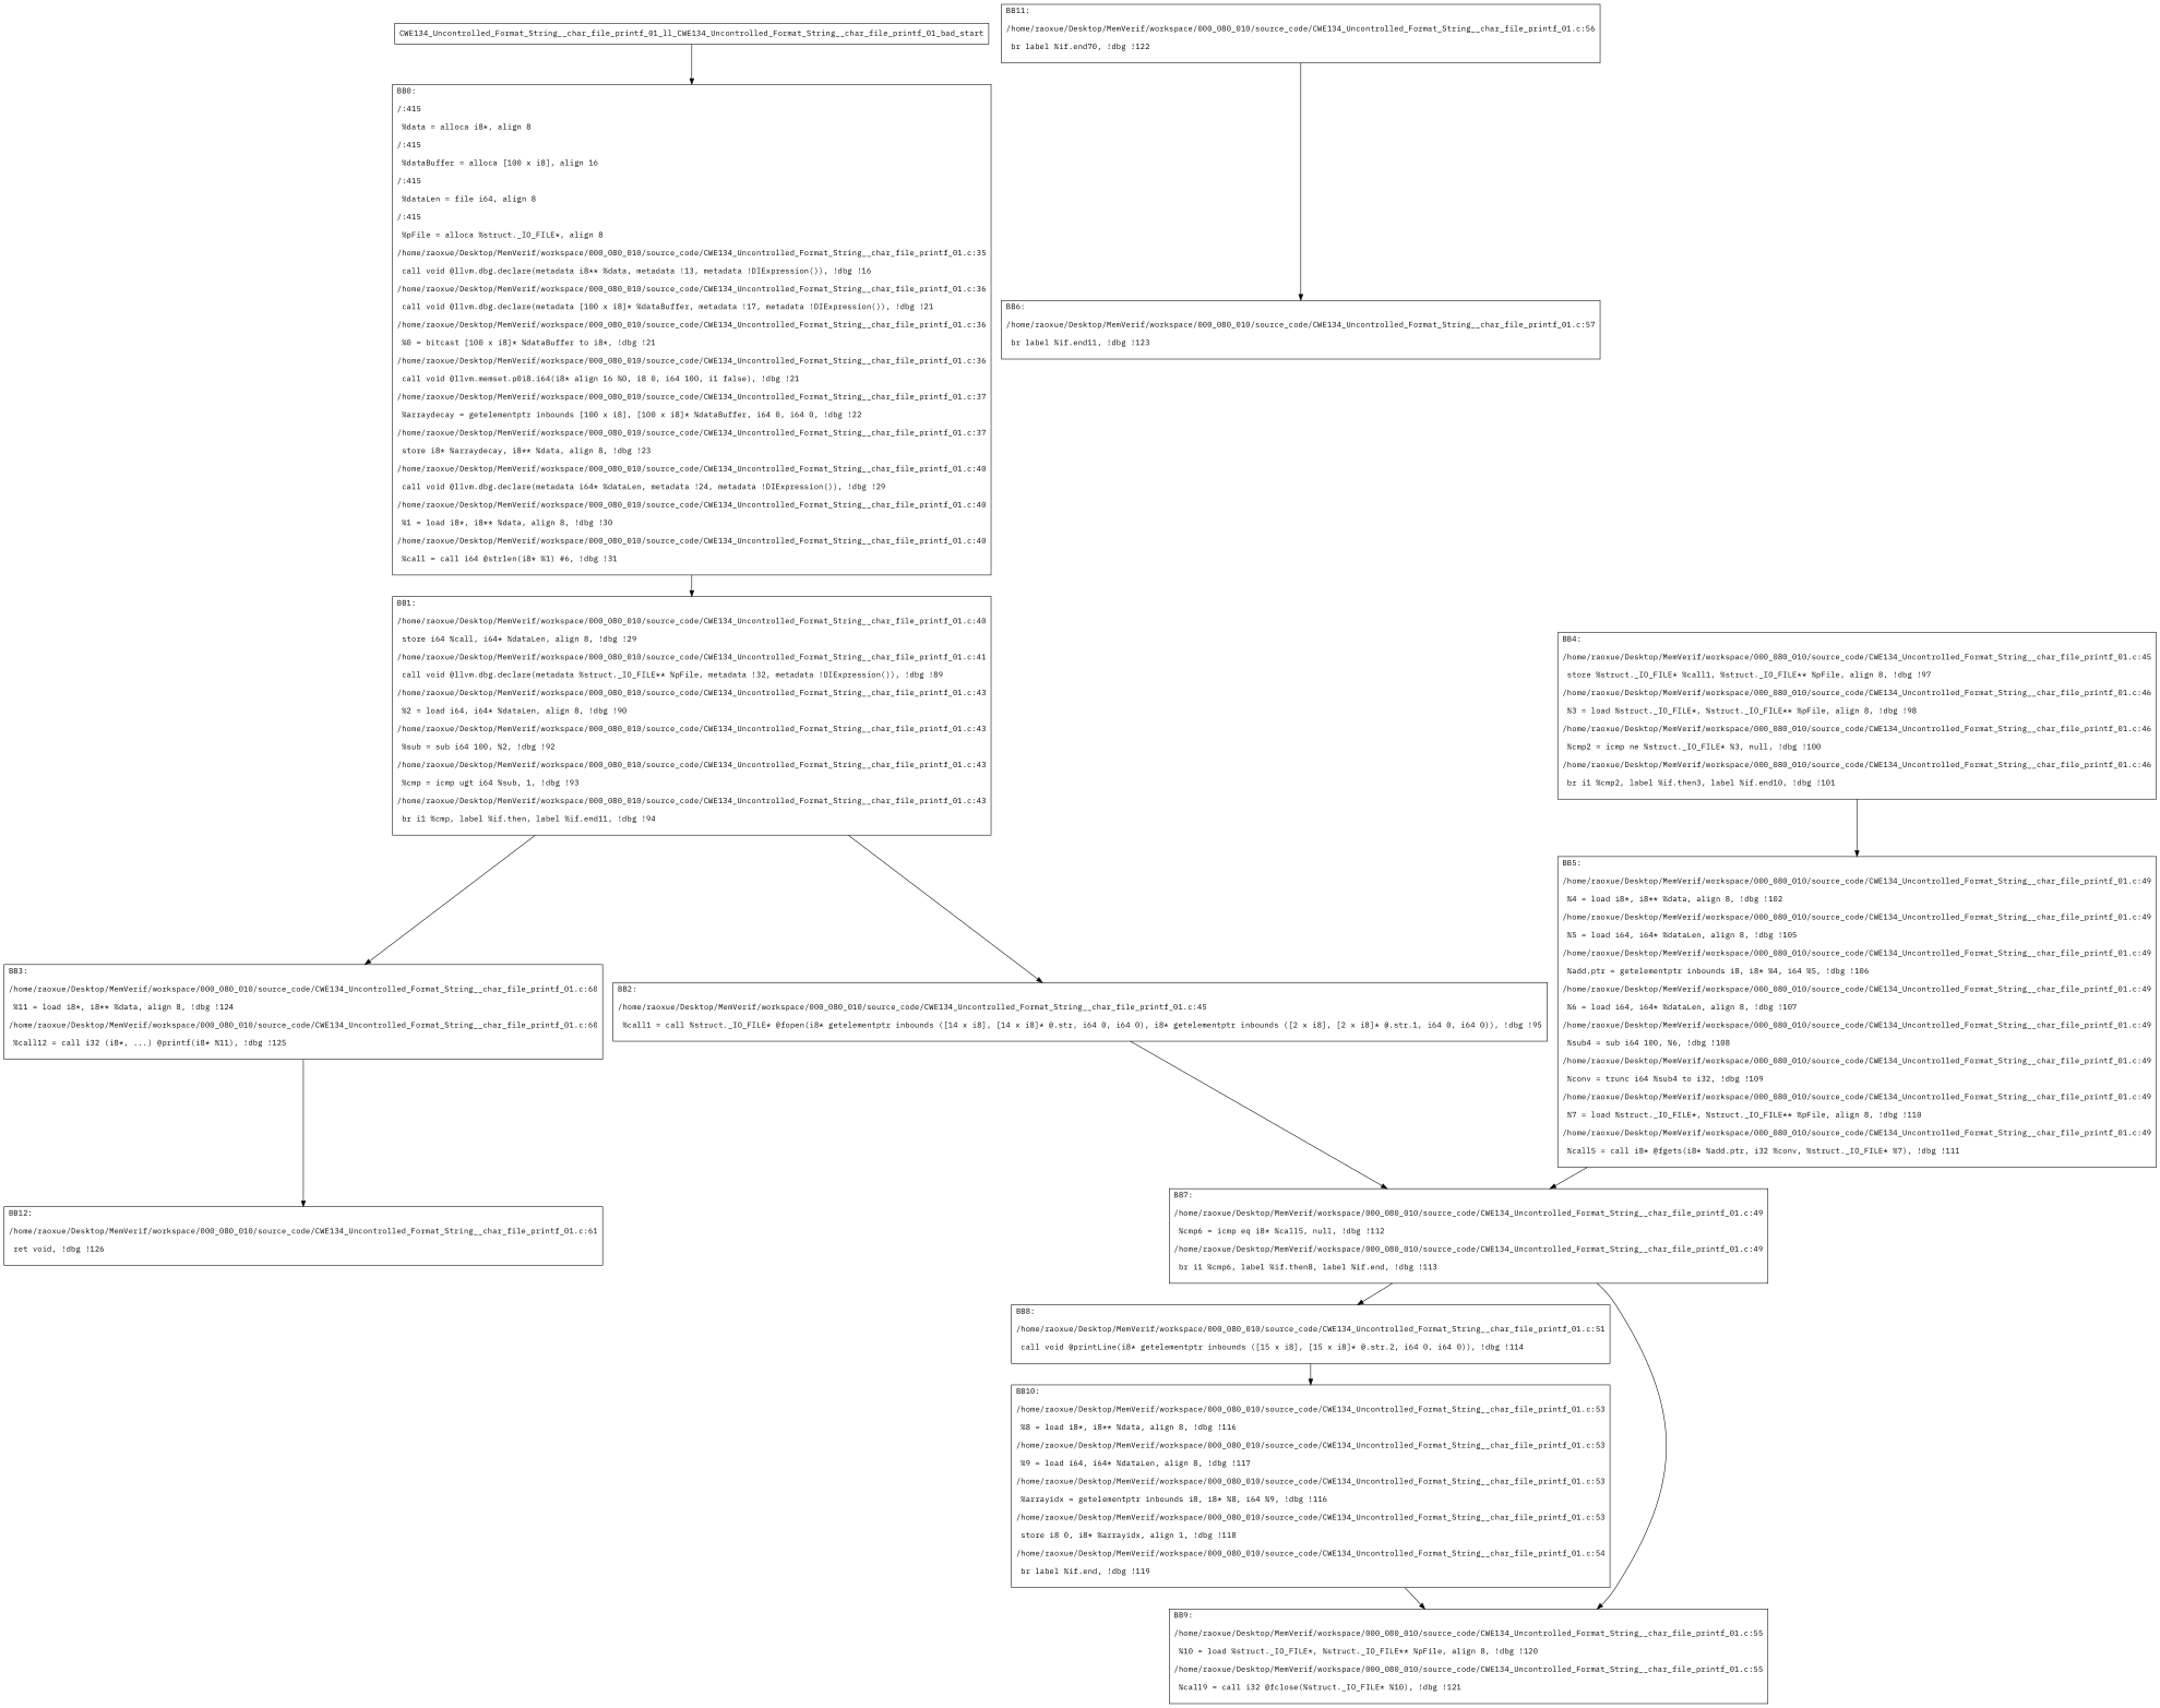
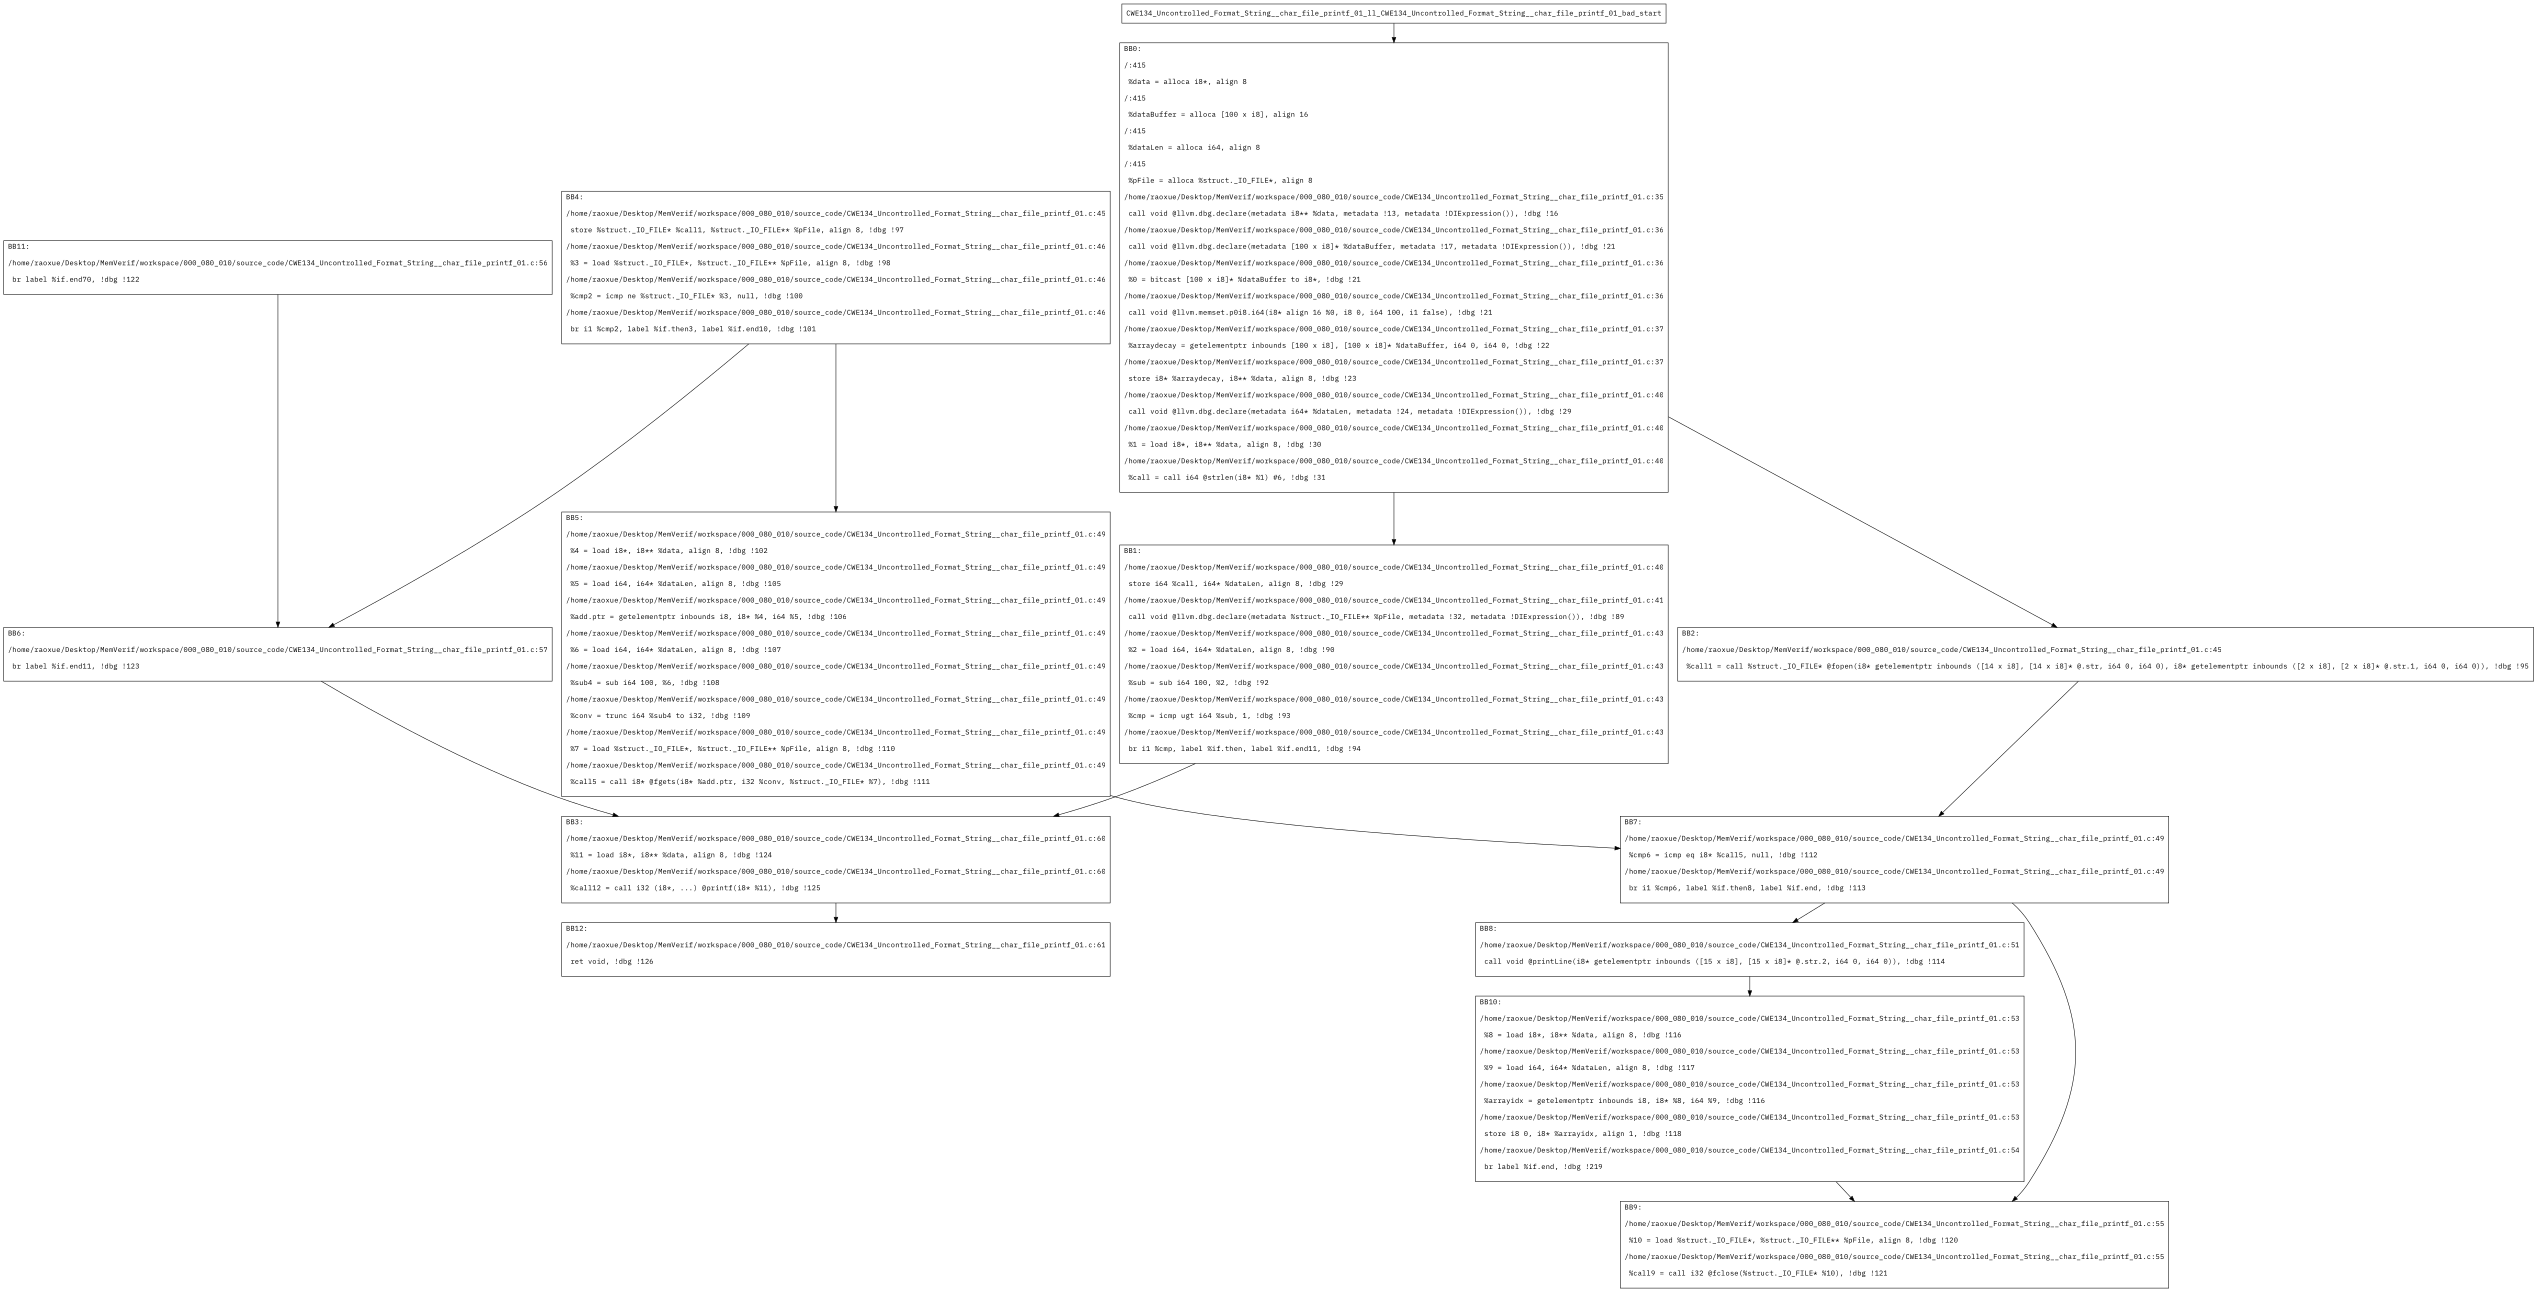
  digraph {
    fontname="IBM Plex Mono"
    node [fontname="IBM Plex Mono" shape=record]
    edge [fontname="IBM Plex Mono"]
    n1 [label="{CWE134_Uncontrolled_Format_String__char_file_printf_01_ll_CWE134_Uncontrolled_Format_String__char_file_printf_01_bad_start}"]
-   n2 [label="{BB0:\l\l/:415\l\n  %data = alloca i8*, align 8\l\n/:415\l\n  %dataBuffer = alloca [100 x i8], align 16\l\n/:415\l\n  %dataLen = file i64, align 8\l\n/:415\l\n  %pFile = alloca %struct._IO_FILE*, align 8\l\n/home/raoxue/Desktop/MemVerif/workspace/000_080_010/source_code/CWE134_Uncontrolled_Format_String__char_file_printf_01.c:35\l\n  call void @llvm.dbg.declare(metadata i8** %data, metadata !13, metadata !DIExpression()), !dbg !16\l\n/home/raoxue/Desktop/MemVerif/workspace/000_080_010/source_code/CWE134_Uncontrolled_Format_String__char_file_printf_01.c:36\l\n  call void @llvm.dbg.declare(metadata [100 x i8]* %dataBuffer, metadata !17, metadata !DIExpression()), !dbg !21\l\n/home/raoxue/Desktop/MemVerif/workspace/000_080_010/source_code/CWE134_Uncontrolled_Format_String__char_file_printf_01.c:36\l\n  %0 = bitcast [100 x i8]* %dataBuffer to i8*, !dbg !21\l\n/home/raoxue/Desktop/MemVerif/workspace/000_080_010/source_code/CWE134_Uncontrolled_Format_String__char_file_printf_01.c:36\l\n  call void @llvm.memset.p0i8.i64(i8* align 16 %0, i8 0, i64 100, i1 false), !dbg !21\l\n/home/raoxue/Desktop/MemVerif/workspace/000_080_010/source_code/CWE134_Uncontrolled_Format_String__char_file_printf_01.c:37\l\n  %arraydecay = getelementptr inbounds [100 x i8], [100 x i8]* %dataBuffer, i64 0, i64 0, !dbg !22\l\n/home/raoxue/Desktop/MemVerif/workspace/000_080_010/source_code/CWE134_Uncontrolled_Format_String__char_file_printf_01.c:37\l\n  store i8* %arraydecay, i8** %data, align 8, !dbg !23\l\n/home/raoxue/Desktop/MemVerif/workspace/000_080_010/source_code/CWE134_Uncontrolled_Format_String__char_file_printf_01.c:40\l\n  call void @llvm.dbg.declare(metadata i64* %dataLen, metadata !24, metadata !DIExpression()), !dbg !29\l\n/home/raoxue/Desktop/MemVerif/workspace/000_080_010/source_code/CWE134_Uncontrolled_Format_String__char_file_printf_01.c:40\l\n  %1 = load i8*, i8** %data, align 8, !dbg !30\l\n/home/raoxue/Desktop/MemVerif/workspace/000_080_010/source_code/CWE134_Uncontrolled_Format_String__char_file_printf_01.c:40\l\n  %call = call i64 @strlen(i8* %1) #6, !dbg !31\l\n}"]
+   n2 [label="{BB0:\l\l/:415\l\n  %data = alloca i8*, align 8\l\n/:415\l\n  %dataBuffer = alloca [100 x i8], align 16\l\n/:415\l\n  %dataLen = alloca i64, align 8\l\n/:415\l\n  %pFile = alloca %struct._IO_FILE*, align 8\l\n/home/raoxue/Desktop/MemVerif/workspace/000_080_010/source_code/CWE134_Uncontrolled_Format_String__char_file_printf_01.c:35\l\n  call void @llvm.dbg.declare(metadata i8** %data, metadata !13, metadata !DIExpression()), !dbg !16\l\n/home/raoxue/Desktop/MemVerif/workspace/000_080_010/source_code/CWE134_Uncontrolled_Format_String__char_file_printf_01.c:36\l\n  call void @llvm.dbg.declare(metadata [100 x i8]* %dataBuffer, metadata !17, metadata !DIExpression()), !dbg !21\l\n/home/raoxue/Desktop/MemVerif/workspace/000_080_010/source_code/CWE134_Uncontrolled_Format_String__char_file_printf_01.c:36\l\n  %0 = bitcast [100 x i8]* %dataBuffer to i8*, !dbg !21\l\n/home/raoxue/Desktop/MemVerif/workspace/000_080_010/source_code/CWE134_Uncontrolled_Format_String__char_file_printf_01.c:36\l\n  call void @llvm.memset.p0i8.i64(i8* align 16 %0, i8 0, i64 100, i1 false), !dbg !21\l\n/home/raoxue/Desktop/MemVerif/workspace/000_080_010/source_code/CWE134_Uncontrolled_Format_String__char_file_printf_01.c:37\l\n  %arraydecay = getelementptr inbounds [100 x i8], [100 x i8]* %dataBuffer, i64 0, i64 0, !dbg !22\l\n/home/raoxue/Desktop/MemVerif/workspace/000_080_010/source_code/CWE134_Uncontrolled_Format_String__char_file_printf_01.c:37\l\n  store i8* %arraydecay, i8** %data, align 8, !dbg !23\l\n/home/raoxue/Desktop/MemVerif/workspace/000_080_010/source_code/CWE134_Uncontrolled_Format_String__char_file_printf_01.c:40\l\n  call void @llvm.dbg.declare(metadata i64* %dataLen, metadata !24, metadata !DIExpression()), !dbg !29\l\n/home/raoxue/Desktop/MemVerif/workspace/000_080_010/source_code/CWE134_Uncontrolled_Format_String__char_file_printf_01.c:40\l\n  %1 = load i8*, i8** %data, align 8, !dbg !30\l\n/home/raoxue/Desktop/MemVerif/workspace/000_080_010/source_code/CWE134_Uncontrolled_Format_String__char_file_printf_01.c:40\l\n  %call = call i64 @strlen(i8* %1) #6, !dbg !31\l\n}"]
    n3 [label="{BB1:\l\l/home/raoxue/Desktop/MemVerif/workspace/000_080_010/source_code/CWE134_Uncontrolled_Format_String__char_file_printf_01.c:40\l\n  store i64 %call, i64* %dataLen, align 8, !dbg !29\l\n/home/raoxue/Desktop/MemVerif/workspace/000_080_010/source_code/CWE134_Uncontrolled_Format_String__char_file_printf_01.c:41\l\n  call void @llvm.dbg.declare(metadata %struct._IO_FILE** %pFile, metadata !32, metadata !DIExpression()), !dbg !89\l\n/home/raoxue/Desktop/MemVerif/workspace/000_080_010/source_code/CWE134_Uncontrolled_Format_String__char_file_printf_01.c:43\l\n  %2 = load i64, i64* %dataLen, align 8, !dbg !90\l\n/home/raoxue/Desktop/MemVerif/workspace/000_080_010/source_code/CWE134_Uncontrolled_Format_String__char_file_printf_01.c:43\l\n  %sub = sub i64 100, %2, !dbg !92\l\n/home/raoxue/Desktop/MemVerif/workspace/000_080_010/source_code/CWE134_Uncontrolled_Format_String__char_file_printf_01.c:43\l\n  %cmp = icmp ugt i64 %sub, 1, !dbg !93\l\n/home/raoxue/Desktop/MemVerif/workspace/000_080_010/source_code/CWE134_Uncontrolled_Format_String__char_file_printf_01.c:43\l\n  br i1 %cmp, label %if.then, label %if.end11, !dbg !94\l\n}"]
    n4 [label="{BB2:\l\l/home/raoxue/Desktop/MemVerif/workspace/000_080_010/source_code/CWE134_Uncontrolled_Format_String__char_file_printf_01.c:45\l\n  %call1 = call %struct._IO_FILE* @fopen(i8* getelementptr inbounds ([14 x i8], [14 x i8]* @.str, i64 0, i64 0), i8* getelementptr inbounds ([2 x i8], [2 x i8]* @.str.1, i64 0, i64 0)), !dbg !95\l\n}"]
    n5 [label="{BB3:\l\l/home/raoxue/Desktop/MemVerif/workspace/000_080_010/source_code/CWE134_Uncontrolled_Format_String__char_file_printf_01.c:60\l\n  %11 = load i8*, i8** %data, align 8, !dbg !124\l\n/home/raoxue/Desktop/MemVerif/workspace/000_080_010/source_code/CWE134_Uncontrolled_Format_String__char_file_printf_01.c:60\l\n  %call12 = call i32 (i8*, ...) @printf(i8* %11), !dbg !125\l\n}"]
    n6 [label="{BB7:\l\l/home/raoxue/Desktop/MemVerif/workspace/000_080_010/source_code/CWE134_Uncontrolled_Format_String__char_file_printf_01.c:49\l\n  %cmp6 = icmp eq i8* %call5, null, !dbg !112\l\n/home/raoxue/Desktop/MemVerif/workspace/000_080_010/source_code/CWE134_Uncontrolled_Format_String__char_file_printf_01.c:49\l\n  br i1 %cmp6, label %if.then8, label %if.end, !dbg !113\l\n}"]
    n7 [label="{BB12:\l\l/home/raoxue/Desktop/MemVerif/workspace/000_080_010/source_code/CWE134_Uncontrolled_Format_String__char_file_printf_01.c:61\l\n  ret void, !dbg !126\l\n}"]
    n8 [label="{BB4:\l\l/home/raoxue/Desktop/MemVerif/workspace/000_080_010/source_code/CWE134_Uncontrolled_Format_String__char_file_printf_01.c:45\l\n  store %struct._IO_FILE* %call1, %struct._IO_FILE** %pFile, align 8, !dbg !97\l\n/home/raoxue/Desktop/MemVerif/workspace/000_080_010/source_code/CWE134_Uncontrolled_Format_String__char_file_printf_01.c:46\l\n  %3 = load %struct._IO_FILE*, %struct._IO_FILE** %pFile, align 8, !dbg !98\l\n/home/raoxue/Desktop/MemVerif/workspace/000_080_010/source_code/CWE134_Uncontrolled_Format_String__char_file_printf_01.c:46\l\n  %cmp2 = icmp ne %struct._IO_FILE* %3, null, !dbg !100\l\n/home/raoxue/Desktop/MemVerif/workspace/000_080_010/source_code/CWE134_Uncontrolled_Format_String__char_file_printf_01.c:46\l\n  br i1 %cmp2, label %if.then3, label %if.end10, !dbg !101\l\n}"]
    n9 [label="{BB5:\l\l/home/raoxue/Desktop/MemVerif/workspace/000_080_010/source_code/CWE134_Uncontrolled_Format_String__char_file_printf_01.c:49\l\n  %4 = load i8*, i8** %data, align 8, !dbg !102\l\n/home/raoxue/Desktop/MemVerif/workspace/000_080_010/source_code/CWE134_Uncontrolled_Format_String__char_file_printf_01.c:49\l\n  %5 = load i64, i64* %dataLen, align 8, !dbg !105\l\n/home/raoxue/Desktop/MemVerif/workspace/000_080_010/source_code/CWE134_Uncontrolled_Format_String__char_file_printf_01.c:49\l\n  %add.ptr = getelementptr inbounds i8, i8* %4, i64 %5, !dbg !106\l\n/home/raoxue/Desktop/MemVerif/workspace/000_080_010/source_code/CWE134_Uncontrolled_Format_String__char_file_printf_01.c:49\l\n  %6 = load i64, i64* %dataLen, align 8, !dbg !107\l\n/home/raoxue/Desktop/MemVerif/workspace/000_080_010/source_code/CWE134_Uncontrolled_Format_String__char_file_printf_01.c:49\l\n  %sub4 = sub i64 100, %6, !dbg !108\l\n/home/raoxue/Desktop/MemVerif/workspace/000_080_010/source_code/CWE134_Uncontrolled_Format_String__char_file_printf_01.c:49\l\n  %conv = trunc i64 %sub4 to i32, !dbg !109\l\n/home/raoxue/Desktop/MemVerif/workspace/000_080_010/source_code/CWE134_Uncontrolled_Format_String__char_file_printf_01.c:49\l\n  %7 = load %struct._IO_FILE*, %struct._IO_FILE** %pFile, align 8, !dbg !110\l\n/home/raoxue/Desktop/MemVerif/workspace/000_080_010/source_code/CWE134_Uncontrolled_Format_String__char_file_printf_01.c:49\l\n  %call5 = call i8* @fgets(i8* %add.ptr, i32 %conv, %struct._IO_FILE* %7), !dbg !111\l\n}"]
    n10 [label="{BB6:\l\l/home/raoxue/Desktop/MemVerif/workspace/000_080_010/source_code/CWE134_Uncontrolled_Format_String__char_file_printf_01.c:57\l\n  br label %if.end11, !dbg !123\l\n}"]
    n11 [label="{BB8:\l\l/home/raoxue/Desktop/MemVerif/workspace/000_080_010/source_code/CWE134_Uncontrolled_Format_String__char_file_printf_01.c:51\l\n  call void @printLine(i8* getelementptr inbounds ([15 x i8], [15 x i8]* @.str.2, i64 0, i64 0)), !dbg !114\l\n}"]
    n12 [label="{BB9:\l\l/home/raoxue/Desktop/MemVerif/workspace/000_080_010/source_code/CWE134_Uncontrolled_Format_String__char_file_printf_01.c:55\l\n  %10 = load %struct._IO_FILE*, %struct._IO_FILE** %pFile, align 8, !dbg !120\l\n/home/raoxue/Desktop/MemVerif/workspace/000_080_010/source_code/CWE134_Uncontrolled_Format_String__char_file_printf_01.c:55\l\n  %call9 = call i32 @fclose(%struct._IO_FILE* %10), !dbg !121\l\n}"]
-   n13 [label="{BB10:\l\l/home/raoxue/Desktop/MemVerif/workspace/000_080_010/source_code/CWE134_Uncontrolled_Format_String__char_file_printf_01.c:53\l\n  %8 = load i8*, i8** %data, align 8, !dbg !116\l\n/home/raoxue/Desktop/MemVerif/workspace/000_080_010/source_code/CWE134_Uncontrolled_Format_String__char_file_printf_01.c:53\l\n  %9 = load i64, i64* %dataLen, align 8, !dbg !117\l\n/home/raoxue/Desktop/MemVerif/workspace/000_080_010/source_code/CWE134_Uncontrolled_Format_String__char_file_printf_01.c:53\l\n  %arrayidx = getelementptr inbounds i8, i8* %8, i64 %9, !dbg !116\l\n/home/raoxue/Desktop/MemVerif/workspace/000_080_010/source_code/CWE134_Uncontrolled_Format_String__char_file_printf_01.c:53\l\n  store i8 0, i8* %arrayidx, align 1, !dbg !118\l\n/home/raoxue/Desktop/MemVerif/workspace/000_080_010/source_code/CWE134_Uncontrolled_Format_String__char_file_printf_01.c:54\l\n  br label %if.end, !dbg !119\l\n}"]
+   n13 [label="{BB10:\l\l/home/raoxue/Desktop/MemVerif/workspace/000_080_010/source_code/CWE134_Uncontrolled_Format_String__char_file_printf_01.c:53\l\n  %8 = load i8*, i8** %data, align 8, !dbg !116\l\n/home/raoxue/Desktop/MemVerif/workspace/000_080_010/source_code/CWE134_Uncontrolled_Format_String__char_file_printf_01.c:53\l\n  %9 = load i64, i64* %dataLen, align 8, !dbg !117\l\n/home/raoxue/Desktop/MemVerif/workspace/000_080_010/source_code/CWE134_Uncontrolled_Format_String__char_file_printf_01.c:53\l\n  %arrayidx = getelementptr inbounds i8, i8* %8, i64 %9, !dbg !116\l\n/home/raoxue/Desktop/MemVerif/workspace/000_080_010/source_code/CWE134_Uncontrolled_Format_String__char_file_printf_01.c:53\l\n  store i8 0, i8* %arrayidx, align 1, !dbg !118\l\n/home/raoxue/Desktop/MemVerif/workspace/000_080_010/source_code/CWE134_Uncontrolled_Format_String__char_file_printf_01.c:54\l\n  br label %if.end, !dbg !219\l\n}"]
    n14 [label="{BB11:\l\l/home/raoxue/Desktop/MemVerif/workspace/000_080_010/source_code/CWE134_Uncontrolled_Format_String__char_file_printf_01.c:56\l\n  br label %if.end70, !dbg !122\l\n}"]
    n1 -> n2
    n2 -> n3
-   n3 -> n4
+   n2 -> n4
    n3 -> n5
    n4 -> n6
    n5 -> n7
    n6 -> n11
    n6 -> n12
    n8 -> n9
+   n8 -> n10
    n9 -> n6
+   n10 -> n5
    n11 -> n13
    n13 -> n12
    n14 -> n10
  }
